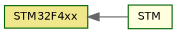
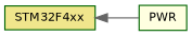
  digraph {
    rankdir=LR
    node [color=darkgreen fontname=Helvetica fontsize=10 shape=record style=filled]
-   n1 [fillcolor=lightyellow fontcolor=black height=0.2 label=STM width=0.4]
+   n1 [fillcolor=lightyellow fontcolor=black height=0.2 label=PWR width=0.4]
    n2 [fillcolor=khaki height=0.2 label=STM32F4xx width=0.4]
    n2 -> n1 [color=gray40 dir=back fontname=Helvetica fontsize=10 labelfontname=Helvetica labelfontsize=10 shape=plaintext style=solid]
  }
